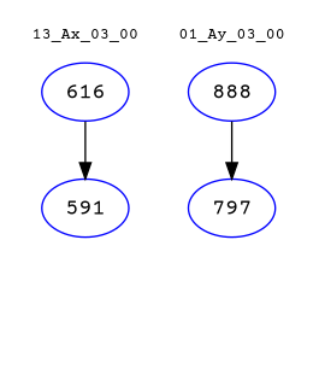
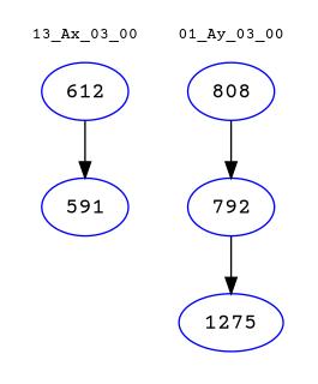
  digraph {
    fontname="Courier Prime"
    node [color=blue fontname="Courier Prime"]
    edge [color=black fontname="Courier Prime"]
-   n1 [label=616]
+   n1 [label=612]
    n2 [label=591]
-   n3 [label=888]
-   n4 [label=797]
+   n3 [label=808]
+   n4 [label=792]
+   n5 [label=1275]
    subgraph cluster_1 {
      color=white
      fontsize=10
      label="13_Ax_03_00"
      n1
      n2
    }
    subgraph cluster_2 {
      color=white
      fontsize=10
      label="01_Ay_03_00"
      n3
      n4
+     n5
    }
    n1 -> n2
    n3 -> n4
+   n4 -> n5
  }
